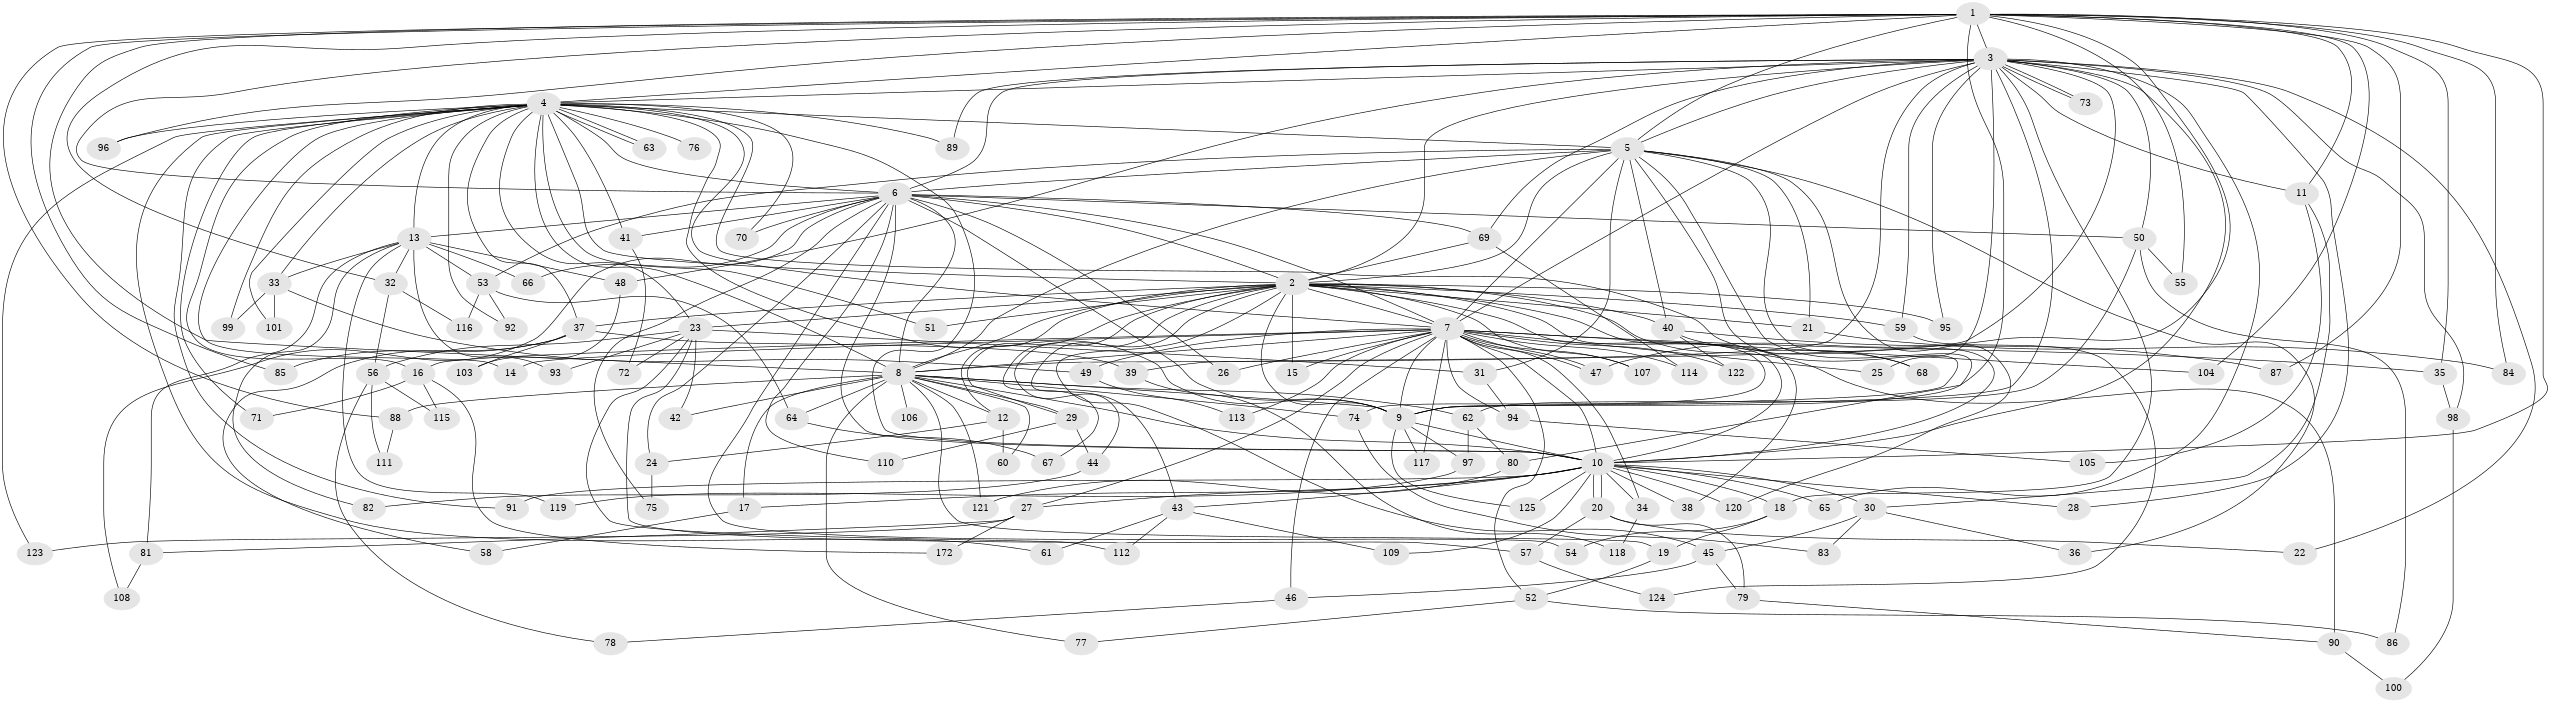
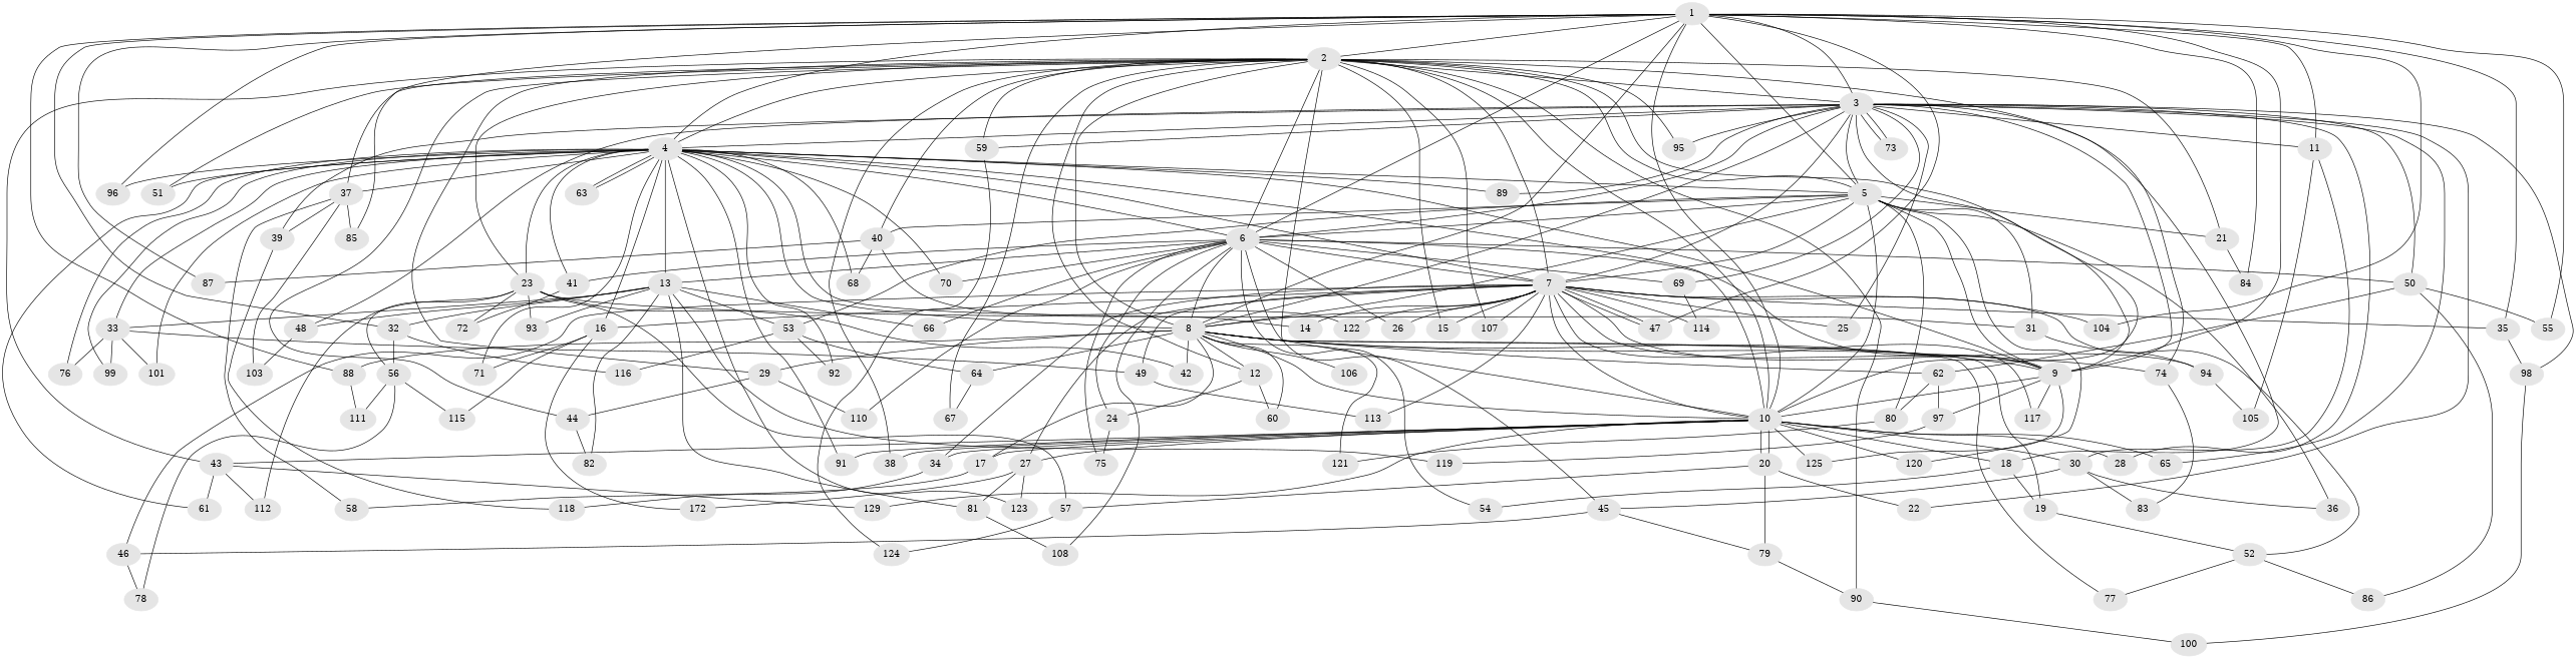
  graph {
    node [color=gray90 style=filled]
    1
    2
    3
    4
    5
    6
    8
    9
    10
    11
    32
    35
    55
    84
    85
    87
    88
    96
    104
    47
    7
    12
    15
    21
    23
    29
    37
    38
    40
    43
    44
    45
    51
    59
    67
    74
    90
    95
    107
    18
    22
    25
    28
    39
    48
    50
    65
    69
    73
    89
    98
    13
    14
    16
    33
    41
    61
    63
    68
    70
    71
    76
    91
    92
    99
    101
    123
    31
    36
    53
    80
    120
    24
    26
    54
    66
    75
    108
    110
    27
    34
    46
    49
    52
    94
    113
    114
    117
    122
    106
    17
    19
    42
    60
    62
    64
    77
    121
    97
    125
    20
    30
-   109
+   109 [label=129]
    105
    56
    116
    111
    93
    57
    72
    112
    58
    103
    82
    79
    124
    83
    100
    118
    86
    81
    119
    n123 [label=172]
    115
    78
-   69 -- 2
+   1 -- 2
    1 -- 3
    1 -- 4
    1 -- 5
    1 -- 6
    1 -- 8
    1 -- 9
    1 -- 10
    1 -- 11
    1 -- 32
    1 -- 35
    1 -- 55
    1 -- 84
    1 -- 85
    1 -- 87
    1 -- 88
    1 -- 96
    1 -- 104
    1 -- 47
    2 -- 3
    2 -- 4
    2 -- 5
    2 -- 6
    2 -- 8
    2 -- 9
    2 -- 10
    2 -- 7
    2 -- 12
    2 -- 15
    2 -- 21
    2 -- 23
    2 -- 29
    2 -- 37
    2 -- 38
    2 -- 40
    2 -- 43
    2 -- 44
    2 -- 45
    2 -- 51
    2 -- 59
    2 -- 67
    2 -- 74
    2 -- 90
    2 -- 95
    2 -- 107
    3 -- 4
    3 -- 5
    3 -- 6
    3 -- 8
    3 -- 9
    3 -- 10
    3 -- 11
    3 -- 7
    3 -- 59
    3 -- 95
    3 -- 18
    3 -- 22
    3 -- 25
    3 -- 28
    3 -- 39
    3 -- 48
    3 -- 50
    3 -- 65
    3 -- 69
    3 -- 73
    3 -- 73
    3 -- 89
    3 -- 98
    4 -- 5
    4 -- 6
    4 -- 8
    4 -- 9
    4 -- 10
    4 -- 96
    4 -- 7
    4 -- 23
    4 -- 37
    4 -- 51
    4 -- 89
    4 -- 13
    4 -- 14
    4 -- 16
    4 -- 33
    4 -- 41
    4 -- 61
    4 -- 63
    4 -- 63
    4 -- 68
    4 -- 70
    4 -- 71
    4 -- 76
    4 -- 91
    4 -- 92
    4 -- 99
    4 -- 101
    4 -- 123
    5 -- 6
    5 -- 8
    5 -- 9
    5 -- 10
    5 -- 7
    5 -- 21
    5 -- 40
    5 -- 31
    5 -- 36
    5 -- 53
    5 -- 80
    5 -- 120
    6 -- 8
    6 -- 9
    6 -- 10
    6 -- 7
    6 -- 50
    6 -- 69
    6 -- 13
    6 -- 41
    6 -- 70
    6 -- 24
    6 -- 26
    6 -- 54
    6 -- 66
    6 -- 75
    6 -- 108
    6 -- 110
    8 -- 9
    8 -- 10
    8 -- 88
    8 -- 12
    8 -- 29
    8 -- 74
    8 -- 106
    8 -- 17
    8 -- 19
    8 -- 42
    8 -- 60
    8 -- 62
    8 -- 64
    8 -- 77
    8 -- 121
    9 -- 10
    9 -- 117
    9 -- 97
    9 -- 125
    10 -- 38
    10 -- 43
    10 -- 18
    10 -- 28
    10 -- 65
    10 -- 91
    10 -- 120
    10 -- 27
    10 -- 34
    10 -- 17
    10 -- 125
    10 -- 20
    10 -- 20
    10 -- 30
    10 -- 109
    11 -- 30
    11 -- 105
    32 -- 56
    32 -- 116
    35 -- 98
    88 -- 111
    7 -- 8
    7 -- 9
    7 -- 10
    7 -- 35
    7 -- 104
    7 -- 47
    7 -- 47
    7 -- 15
    7 -- 107
    7 -- 25
    7 -- 14
    7 -- 16
    7 -- 26
    7 -- 27
    7 -- 34
    7 -- 46
    7 -- 49
    7 -- 52
    7 -- 94
    7 -- 113
    7 -- 114
    7 -- 117
    7 -- 122
    12 -- 24
    12 -- 60
    21 -- 84
    23 -- 31
    23 -- 42
    23 -- 56
    23 -- 93
    23 -- 57
    23 -- 72
    23 -- 112
    29 -- 44
    29 -- 110
    37 -- 85
    37 -- 39
    37 -- 58
    37 -- 103
    40 -- 87
    40 -- 68
    40 -- 122
    43 -- 61
    43 -- 109
    43 -- 112
    44 -- 82
    45 -- 46
    45 -- 79
    59 -- 124
    74 -- 83
    90 -- 100
    18 -- 54
    18 -- 19
    39 -- 118
    48 -- 103
    50 -- 55
    50 -- 62
    50 -- 86
    69 -- 114
    98 -- 100
    13 -- 32
    13 -- 48
    13 -- 33
    13 -- 53
    13 -- 66
    13 -- 93
    13 -- 82
    13 -- 81
    13 -- 119
    16 -- 71
    16 -- n123
    16 -- 115
+   33 -- 76
    33 -- 99
    33 -- 101
    33 -- 49
    41 -- 72
    31 -- 94
    53 -- 92
    53 -- 64
    53 -- 116
    80 -- 121
    24 -- 75
    27 -- 123
    27 -- 81
    27 -- n123
    34 -- 118
    46 -- 78
    49 -- 113
    52 -- 77
    52 -- 86
    94 -- 105
    17 -- 58
    19 -- 52
    62 -- 80
    62 -- 97
    64 -- 67
    97 -- 119
    20 -- 22
    20 -- 57
    20 -- 79
    30 -- 45
    30 -- 36
    30 -- 83
    56 -- 111
    56 -- 115
    56 -- 78
    57 -- 124
    79 -- 90
    81 -- 108
  }
